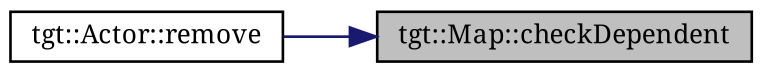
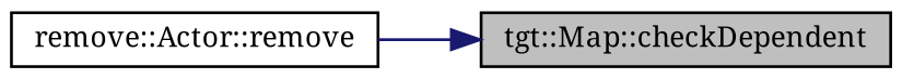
  digraph {
    rankdir=RL
    fontname="Noto Serif"
    node [color=black fontname="Noto Serif" fontsize=10 shape=record style=filled]
    n1 [fillcolor=grey75 fontcolor=black height=0.2 label="tgt::Map::checkDependent" width=0.4]
-   n2 [fillcolor=white height=0.2 label="tgt::Actor::remove" width=0.4]
+   n2 [fillcolor=white height=0.2 label="remove::Actor::remove" width=0.4]
    n1 -> n2 [color=midnightblue dir=back fontname="Noto Serif" fontsize=10 labelfontname=Helvetica labelfontsize=10 style=solid]
  }
